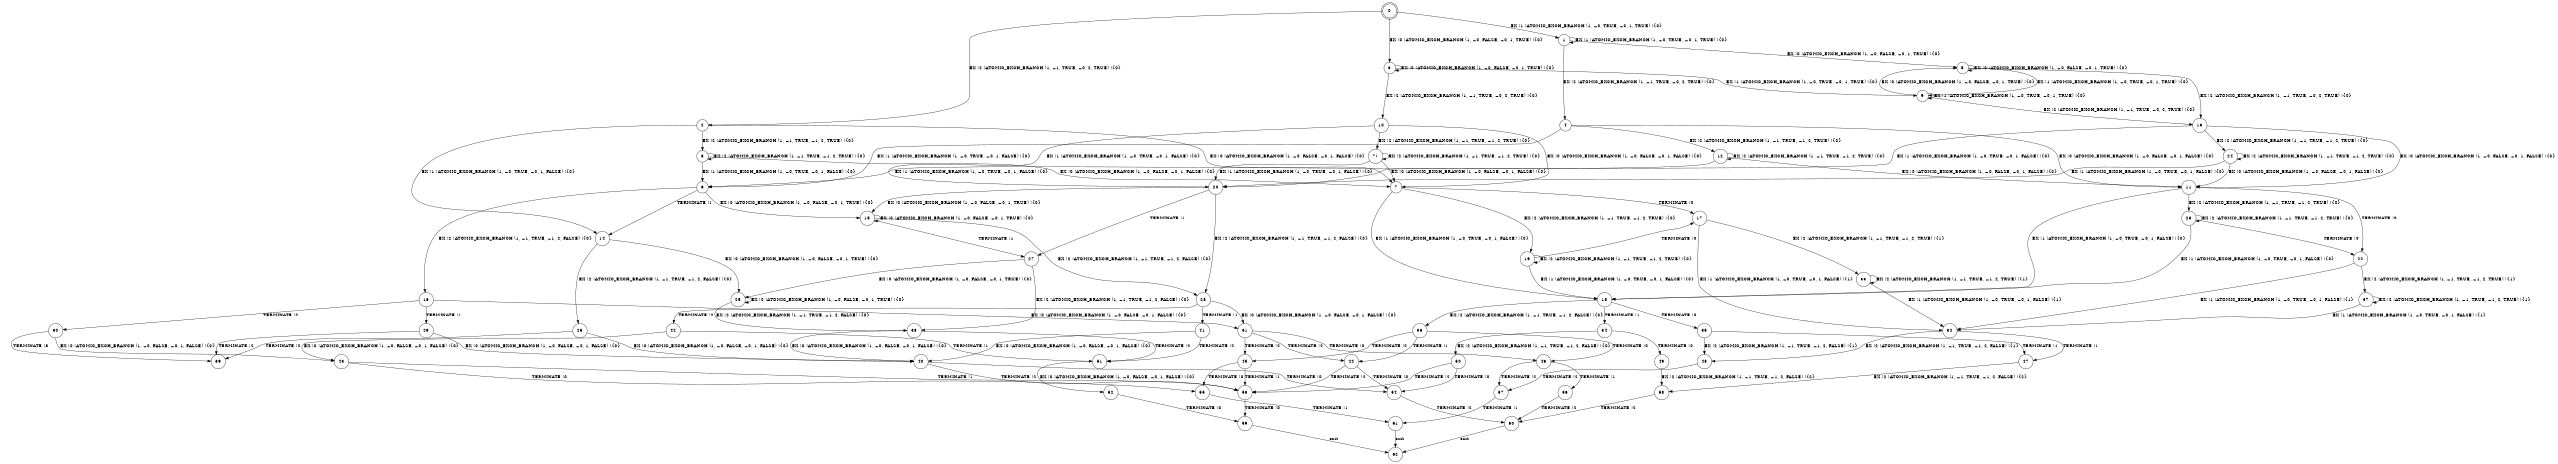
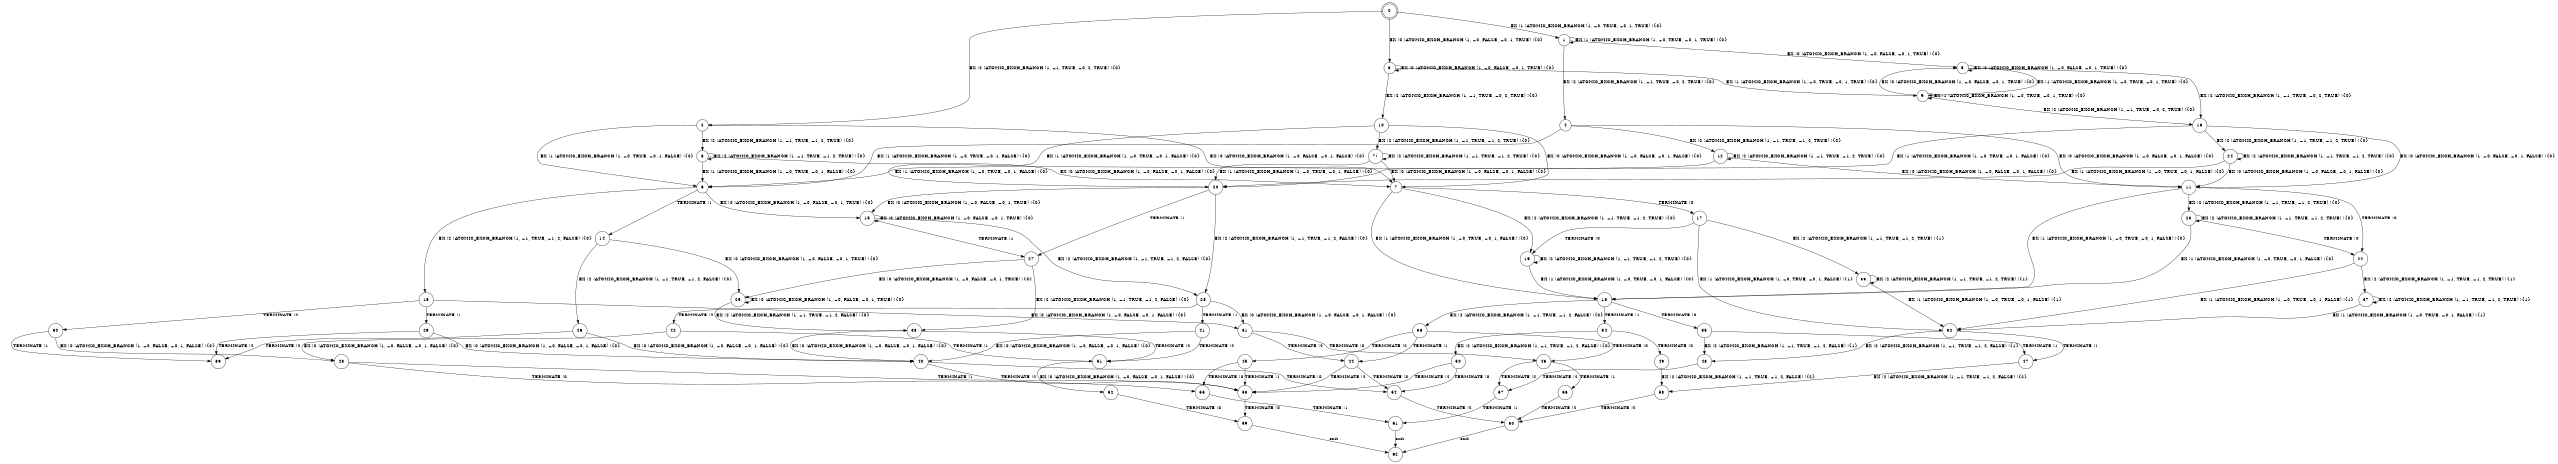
  digraph {
    node [shape=circle]
    0 [peripheries=2]
    1
    2
    3
    4
    5
    6
    7
    8
    9
    10
    11
    12
    13
    14
    15
    16
    17
    18
    19
    20
    n22 [label=71]
    22
    23
    24
    25
    26
    27
    28
    29
    30
    31
    32
    33
    34
    35
    36
    37
    38
    39
    40
    41
    42
    43
    44
    45
    46
    47
    48
    49
    50
    51
    53
    54
    55
    56
    57
    58
    52
    59
    60
    61
    62
    0 -> 1 [label="EX !1 !ATOMIC_EXCH_BRANCH (1, +0, TRUE, +0, 1, TRUE) !{0}"]
    0 -> 2 [label="EX !2 !ATOMIC_EXCH_BRANCH (1, +1, TRUE, +0, 2, TRUE) !{0}"]
    0 -> 3 [label="EX !0 !ATOMIC_EXCH_BRANCH (1, +0, FALSE, +0, 1, TRUE) !{0}"]
    1 -> 1 [label="EX !1 !ATOMIC_EXCH_BRANCH (1, +0, TRUE, +0, 1, TRUE) !{0}"]
    1 -> 4 [label="EX !2 !ATOMIC_EXCH_BRANCH (1, +1, TRUE, +0, 2, TRUE) !{0}"]
    1 -> 5 [label="EX !0 !ATOMIC_EXCH_BRANCH (1, +0, FALSE, +0, 1, TRUE) !{0}"]
-   2 -> 14 [label="EX !1 !ATOMIC_EXCH_BRANCH (1, +0, TRUE, +0, 1, FALSE) !{0}"]
+   2 -> 6 [label="EX !1 !ATOMIC_EXCH_BRANCH (1, +0, TRUE, +0, 1, FALSE) !{0}"]
    2 -> 7 [label="EX !0 !ATOMIC_EXCH_BRANCH (1, +0, FALSE, +0, 1, FALSE) !{0}"]
    2 -> 8 [label="EX !2 !ATOMIC_EXCH_BRANCH (1, +1, TRUE, +1, 2, TRUE) !{0}"]
    3 -> 3 [label="EX !0 !ATOMIC_EXCH_BRANCH (1, +0, FALSE, +0, 1, TRUE) !{0}"]
    3 -> 9 [label="EX !1 !ATOMIC_EXCH_BRANCH (1, +0, TRUE, +0, 1, TRUE) !{0}"]
    3 -> 10 [label="EX !2 !ATOMIC_EXCH_BRANCH (1, +1, TRUE, +0, 2, TRUE) !{0}"]
    4 -> 6 [label="EX !1 !ATOMIC_EXCH_BRANCH (1, +0, TRUE, +0, 1, FALSE) !{0}"]
    4 -> 11 [label="EX !0 !ATOMIC_EXCH_BRANCH (1, +0, FALSE, +0, 1, FALSE) !{0}"]
    4 -> 12 [label="EX !2 !ATOMIC_EXCH_BRANCH (1, +1, TRUE, +1, 2, TRUE) !{0}"]
    5 -> 5 [label="EX !0 !ATOMIC_EXCH_BRANCH (1, +0, FALSE, +0, 1, TRUE) !{0}"]
    5 -> 9 [label="EX !1 !ATOMIC_EXCH_BRANCH (1, +0, TRUE, +0, 1, TRUE) !{0}"]
    5 -> 13 [label="EX !2 !ATOMIC_EXCH_BRANCH (1, +1, TRUE, +0, 2, TRUE) !{0}"]
    6 -> 14 [label="TERMINATE !1"]
    6 -> 15 [label="EX !0 !ATOMIC_EXCH_BRANCH (1, +0, FALSE, +0, 1, TRUE) !{0}"]
    6 -> 16 [label="EX !2 !ATOMIC_EXCH_BRANCH (1, +1, TRUE, +1, 2, FALSE) !{0}"]
    7 -> 17 [label="TERMINATE !0"]
    7 -> 18 [label="EX !1 !ATOMIC_EXCH_BRANCH (1, +0, TRUE, +0, 1, FALSE) !{0}"]
    7 -> 19 [label="EX !2 !ATOMIC_EXCH_BRANCH (1, +1, TRUE, +1, 2, TRUE) !{0}"]
    8 -> 6 [label="EX !1 !ATOMIC_EXCH_BRANCH (1, +0, TRUE, +0, 1, FALSE) !{0}"]
    8 -> 7 [label="EX !0 !ATOMIC_EXCH_BRANCH (1, +0, FALSE, +0, 1, FALSE) !{0}"]
    8 -> 8 [label="EX !2 !ATOMIC_EXCH_BRANCH (1, +1, TRUE, +1, 2, TRUE) !{0}"]
    9 -> 5 [label="EX !0 !ATOMIC_EXCH_BRANCH (1, +0, FALSE, +0, 1, TRUE) !{0}"]
    9 -> 9 [label="EX !1 !ATOMIC_EXCH_BRANCH (1, +0, TRUE, +0, 1, TRUE) !{0}"]
    9 -> 13 [label="EX !2 !ATOMIC_EXCH_BRANCH (1, +1, TRUE, +0, 2, TRUE) !{0}"]
    10 -> 7 [label="EX !0 !ATOMIC_EXCH_BRANCH (1, +0, FALSE, +0, 1, FALSE) !{0}"]
    10 -> 20 [label="EX !1 !ATOMIC_EXCH_BRANCH (1, +0, TRUE, +0, 1, FALSE) !{0}"]
    10 -> n22 [label="EX !2 !ATOMIC_EXCH_BRANCH (1, +1, TRUE, +1, 2, TRUE) !{0}"]
    11 -> 18 [label="EX !1 !ATOMIC_EXCH_BRANCH (1, +0, TRUE, +0, 1, FALSE) !{0}"]
    11 -> 22 [label="TERMINATE !0"]
    11 -> 23 [label="EX !2 !ATOMIC_EXCH_BRANCH (1, +1, TRUE, +1, 2, TRUE) !{0}"]
    12 -> 6 [label="EX !1 !ATOMIC_EXCH_BRANCH (1, +0, TRUE, +0, 1, FALSE) !{0}"]
    12 -> 11 [label="EX !0 !ATOMIC_EXCH_BRANCH (1, +0, FALSE, +0, 1, FALSE) !{0}"]
    12 -> 12 [label="EX !2 !ATOMIC_EXCH_BRANCH (1, +1, TRUE, +1, 2, TRUE) !{0}"]
    13 -> 11 [label="EX !0 !ATOMIC_EXCH_BRANCH (1, +0, FALSE, +0, 1, FALSE) !{0}"]
    13 -> 20 [label="EX !1 !ATOMIC_EXCH_BRANCH (1, +0, TRUE, +0, 1, FALSE) !{0}"]
    13 -> 24 [label="EX !2 !ATOMIC_EXCH_BRANCH (1, +1, TRUE, +1, 2, TRUE) !{0}"]
    14 -> 25 [label="EX !0 !ATOMIC_EXCH_BRANCH (1, +0, FALSE, +0, 1, TRUE) !{0}"]
    14 -> 26 [label="EX !2 !ATOMIC_EXCH_BRANCH (1, +1, TRUE, +1, 2, FALSE) !{0}"]
    15 -> 15 [label="EX !0 !ATOMIC_EXCH_BRANCH (1, +0, FALSE, +0, 1, TRUE) !{0}"]
    15 -> 27 [label="TERMINATE !1"]
    15 -> 28 [label="EX !2 !ATOMIC_EXCH_BRANCH (1, +1, TRUE, +1, 2, FALSE) !{0}"]
    16 -> 29 [label="TERMINATE !1"]
    16 -> 30 [label="TERMINATE !2"]
    16 -> 31 [label="EX !0 !ATOMIC_EXCH_BRANCH (1, +0, FALSE, +0, 1, FALSE) !{0}"]
    17 -> 32 [label="EX !1 !ATOMIC_EXCH_BRANCH (1, +0, TRUE, +0, 1, FALSE) !{1}"]
    17 -> 33 [label="EX !2 !ATOMIC_EXCH_BRANCH (1, +1, TRUE, +1, 2, TRUE) !{1}"]
    18 -> 34 [label="TERMINATE !1"]
    18 -> 35 [label="TERMINATE !0"]
    18 -> 36 [label="EX !2 !ATOMIC_EXCH_BRANCH (1, +1, TRUE, +1, 2, FALSE) !{0}"]
-   19 -> 17 [label="TERMINATE !0"]
+   17 -> 19 [label="TERMINATE !0"]
    19 -> 18 [label="EX !1 !ATOMIC_EXCH_BRANCH (1, +0, TRUE, +0, 1, FALSE) !{0}"]
    19 -> 19 [label="EX !2 !ATOMIC_EXCH_BRANCH (1, +1, TRUE, +1, 2, TRUE) !{0}"]
    20 -> 15 [label="EX !0 !ATOMIC_EXCH_BRANCH (1, +0, FALSE, +0, 1, TRUE) !{0}"]
    20 -> 27 [label="TERMINATE !1"]
    20 -> 28 [label="EX !2 !ATOMIC_EXCH_BRANCH (1, +1, TRUE, +1, 2, FALSE) !{0}"]
    n22 -> 7 [label="EX !0 !ATOMIC_EXCH_BRANCH (1, +0, FALSE, +0, 1, FALSE) !{0}"]
    n22 -> 20 [label="EX !1 !ATOMIC_EXCH_BRANCH (1, +0, TRUE, +0, 1, FALSE) !{0}"]
    n22 -> n22 [label="EX !2 !ATOMIC_EXCH_BRANCH (1, +1, TRUE, +1, 2, TRUE) !{0}"]
    22 -> 32 [label="EX !1 !ATOMIC_EXCH_BRANCH (1, +0, TRUE, +0, 1, FALSE) !{1}"]
    22 -> 37 [label="EX !2 !ATOMIC_EXCH_BRANCH (1, +1, TRUE, +1, 2, TRUE) !{1}"]
    23 -> 18 [label="EX !1 !ATOMIC_EXCH_BRANCH (1, +0, TRUE, +0, 1, FALSE) !{0}"]
    23 -> 22 [label="TERMINATE !0"]
    23 -> 23 [label="EX !2 !ATOMIC_EXCH_BRANCH (1, +1, TRUE, +1, 2, TRUE) !{0}"]
    24 -> 11 [label="EX !0 !ATOMIC_EXCH_BRANCH (1, +0, FALSE, +0, 1, FALSE) !{0}"]
    24 -> 20 [label="EX !1 !ATOMIC_EXCH_BRANCH (1, +0, TRUE, +0, 1, FALSE) !{0}"]
    24 -> 24 [label="EX !2 !ATOMIC_EXCH_BRANCH (1, +1, TRUE, +1, 2, TRUE) !{0}"]
    25 -> 25 [label="EX !0 !ATOMIC_EXCH_BRANCH (1, +0, FALSE, +0, 1, TRUE) !{0}"]
    25 -> 38 [label="EX !2 !ATOMIC_EXCH_BRANCH (1, +1, TRUE, +1, 2, FALSE) !{0}"]
    26 -> 39 [label="TERMINATE !2"]
    26 -> 40 [label="EX !0 !ATOMIC_EXCH_BRANCH (1, +0, FALSE, +0, 1, FALSE) !{0}"]
    27 -> 25 [label="EX !0 !ATOMIC_EXCH_BRANCH (1, +0, FALSE, +0, 1, TRUE) !{0}"]
    27 -> 38 [label="EX !2 !ATOMIC_EXCH_BRANCH (1, +1, TRUE, +1, 2, FALSE) !{0}"]
    28 -> 31 [label="EX !0 !ATOMIC_EXCH_BRANCH (1, +0, FALSE, +0, 1, FALSE) !{0}"]
    28 -> 41 [label="TERMINATE !1"]
    28 -> 42 [label="TERMINATE !2"]
    29 -> 39 [label="TERMINATE !2"]
    29 -> 40 [label="EX !0 !ATOMIC_EXCH_BRANCH (1, +0, FALSE, +0, 1, FALSE) !{0}"]
-   30 -> 39 [label="TERMINATE !8"]
+   30 -> 39 [label="TERMINATE !1"]
    30 -> 43 [label="EX !0 !ATOMIC_EXCH_BRANCH (1, +0, FALSE, +0, 1, FALSE) !{0}"]
    31 -> 44 [label="TERMINATE !2"]
-   31 -> 45 [label="TERMINATE !2"]
    31 -> 46 [label="TERMINATE !0"]
    32 -> 47 [label="TERMINATE !1"]
    32 -> 48 [label="EX !2 !ATOMIC_EXCH_BRANCH (1, +1, TRUE, +1, 2, FALSE) !{1}"]
    33 -> 32 [label="EX !1 !ATOMIC_EXCH_BRANCH (1, +0, TRUE, +0, 1, FALSE) !{1}"]
    33 -> 33 [label="EX !2 !ATOMIC_EXCH_BRANCH (1, +1, TRUE, +1, 2, TRUE) !{1}"]
    34 -> 49 [label="TERMINATE !0"]
    34 -> 50 [label="EX !2 !ATOMIC_EXCH_BRANCH (1, +1, TRUE, +1, 2, FALSE) !{0}"]
    35 -> 47 [label="TERMINATE !1"]
    35 -> 48 [label="EX !2 !ATOMIC_EXCH_BRANCH (1, +1, TRUE, +1, 2, FALSE) !{1}"]
    36 -> 44 [label="TERMINATE !1"]
    36 -> 45 [label="TERMINATE !2"]
    36 -> 46 [label="TERMINATE !0"]
    37 -> 32 [label="EX !1 !ATOMIC_EXCH_BRANCH (1, +0, TRUE, +0, 1, FALSE) !{1}"]
    37 -> 37 [label="EX !2 !ATOMIC_EXCH_BRANCH (1, +1, TRUE, +1, 2, TRUE) !{1}"]
    38 -> 40 [label="EX !0 !ATOMIC_EXCH_BRANCH (1, +0, FALSE, +0, 1, FALSE) !{0}"]
    38 -> 51 [label="TERMINATE !2"]
    40 -> 53 [label="TERMINATE !2"]
    40 -> 54 [label="TERMINATE !0"]
    41 -> 40 [label="EX !0 !ATOMIC_EXCH_BRANCH (1, +0, FALSE, +0, 1, FALSE) !{0}"]
    41 -> 51 [label="TERMINATE !2"]
    42 -> 43 [label="EX !0 !ATOMIC_EXCH_BRANCH (1, +0, FALSE, +0, 1, FALSE) !{0}"]
    42 -> 51 [label="TERMINATE !1"]
    43 -> 53 [label="TERMINATE !1"]
    43 -> 55 [label="TERMINATE !0"]
    44 -> 53 [label="TERMINATE !2"]
    44 -> 54 [label="TERMINATE !0"]
    45 -> 53 [label="TERMINATE !1"]
    45 -> 55 [label="TERMINATE !0"]
    46 -> 56 [label="TERMINATE !1"]
    46 -> 57 [label="TERMINATE !2"]
    47 -> 58 [label="EX !2 !ATOMIC_EXCH_BRANCH (1, +1, TRUE, +1, 2, FALSE) !{2}"]
    48 -> 57 [label="TERMINATE !2"]
    49 -> 58 [label="EX !2 !ATOMIC_EXCH_BRANCH (1, +1, TRUE, +1, 2, FALSE) !{2}"]
    50 -> 53 [label="TERMINATE !2"]
    50 -> 54 [label="TERMINATE !0"]
    51 -> 52 [label="EX !0 !ATOMIC_EXCH_BRANCH (1, +0, FALSE, +0, 1, FALSE) !{0}"]
    53 -> 59 [label="TERMINATE !0"]
    54 -> 60 [label="TERMINATE !2"]
    55 -> 61 [label="TERMINATE !1"]
    56 -> 60 [label="TERMINATE !2"]
    57 -> 61 [label="TERMINATE !1"]
    58 -> 60 [label="TERMINATE !2"]
    52 -> 59 [label="TERMINATE !0"]
    59 -> 62 [label=exit]
    60 -> 62 [label=exit]
    61 -> 62 [label=exit]
  }
